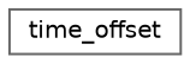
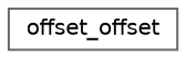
  digraph {
    rankdir=TB
-   n1 [color=grey40 fillcolor=white fontname=Helvetica fontsize=10 height=0.2 label=time_offset shape=box style=filled width=0.4]
+   n1 [color=grey40 fillcolor=white fontname=Helvetica fontsize=10 height=0.2 label=offset_offset shape=box style=filled width=0.4]
  }
